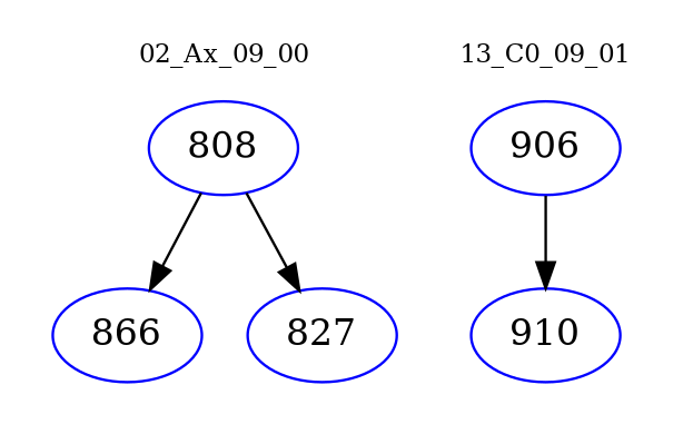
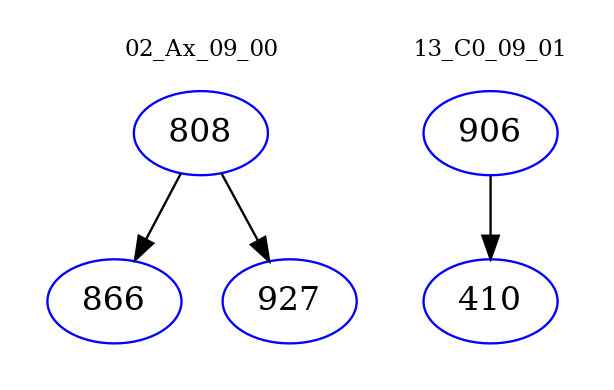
  digraph {
    node [color=blue]
    edge [color=black]
    n1 [label=808]
    n2 [label=866]
-   n3 [label=827]
+   n3 [label=927]
    n4 [label=906]
-   n5 [label=910]
+   n5 [label=410]
    subgraph cluster_1 {
      color=white
      fontsize=10
      label="02_Ax_09_00"
      n1
      n2
      n3
    }
    subgraph cluster_2 {
      color=white
      fontsize=10
      label="13_C0_09_01"
      n4
      n5
    }
    n1 -> n2
    n1 -> n3
    n4 -> n5
  }
